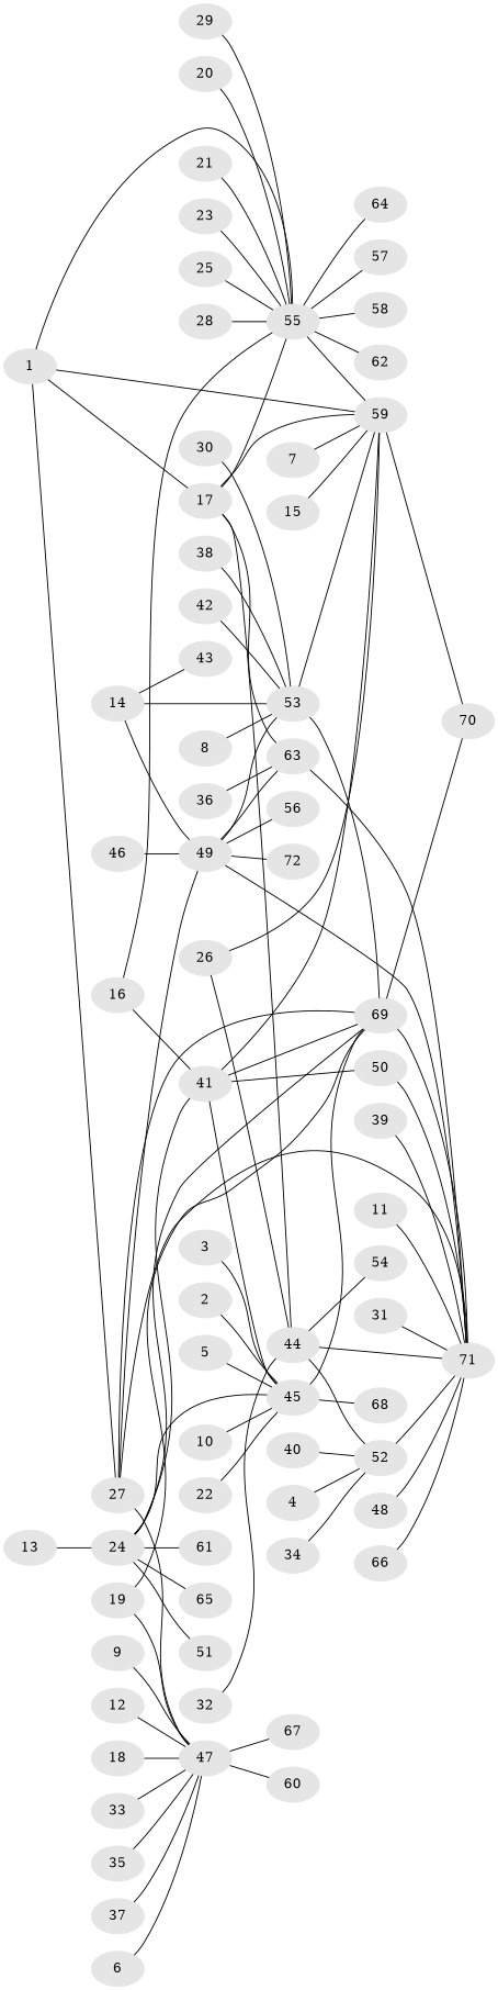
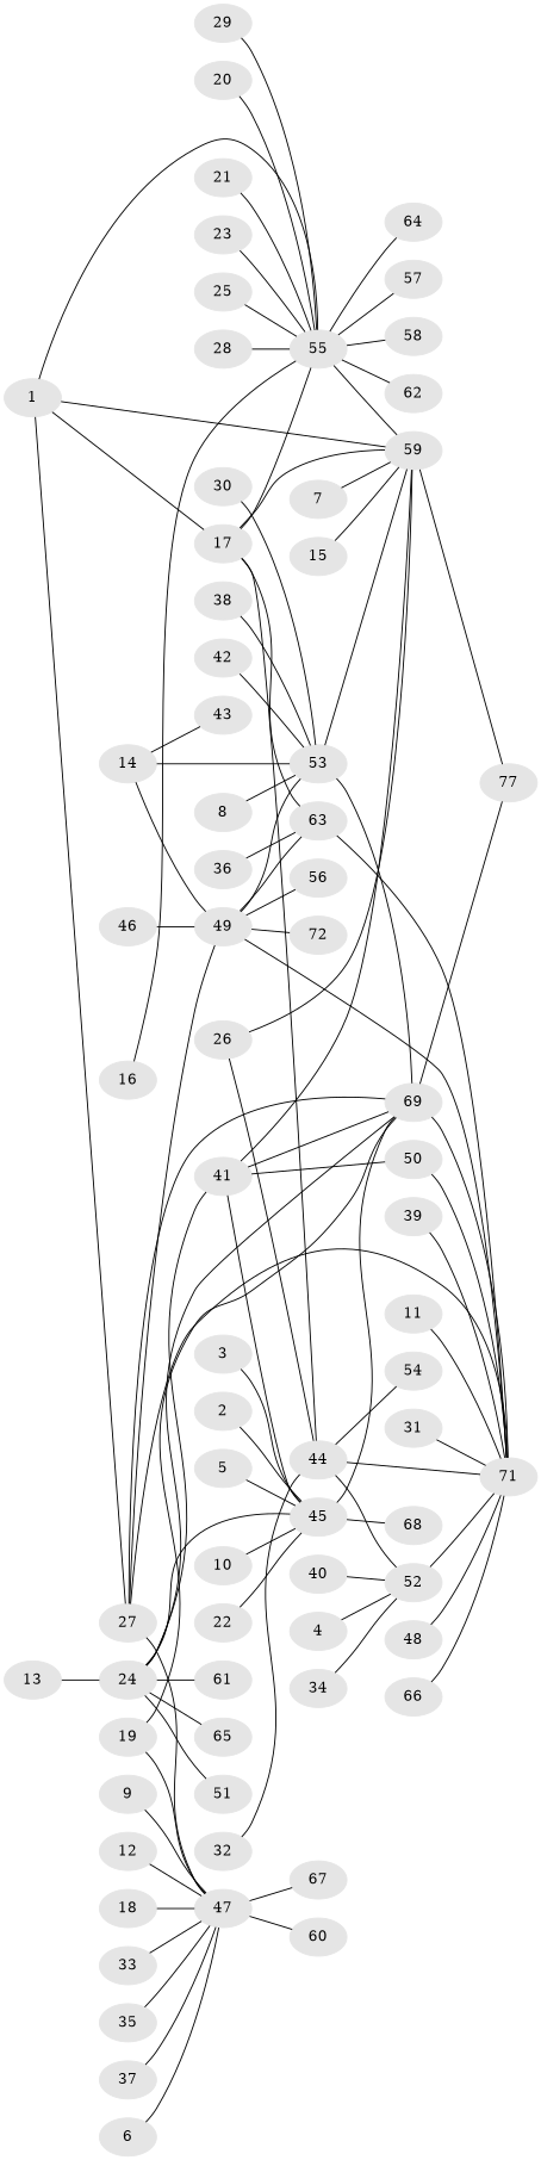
  graph {
    rankdir=LR
    node [color=gray90 style=filled]
    edge [weight=1.0]
    1
    17
    27
    55
    59
    44
    63
    47
    71
    49
    69
    57
    58
    62
    64
-   70
+   70 [label=77]
    2
    45
    68
    3
    4
    52
    5
    6
    60
    67
    7
    8
    53
    9
    10
    11
    12
    13
    24
    41
    51
    61
    65
    14
    43
    56
    72
    15
    16
    50
    54
    18
    19
    20
    21
    22
    23
    25
    26
    28
    29
    30
    31
    32
    33
    34
    35
    36
    37
    38
    39
    40
    42
    46
    48
    66
    1 -- 17
    1 -- 27
    1 -- 55 [weight=3.0]
    1 -- 59 [weight=2.0]
    17 -- 55 [weight=3.0]
    17 -- 59 [weight=2.0]
    17 -- 44
    17 -- 63
    27 -- 47 [weight=10.0]
    27 -- 71
    27 -- 49
    27 -- 69
    55 -- 59 [weight=6.0]
    55 -- 57
    55 -- 58
    55 -- 62
    55 -- 64
    59 -- 70
    44 -- 71 [weight=4.0]
    44 -- 52 [weight=6.0]
    44 -- 54
    63 -- 71
    47 -- 60
    47 -- 67
    49 -- 63
    49 -- 71
    49 -- 53 [weight=6.0]
    49 -- 56
    49 -- 72
    69 -- 71
    69 -- 70
    2 -- 45
    45 -- 69 [weight=6.0]
    45 -- 68
    3 -- 45
    4 -- 52
    52 -- 71 [weight=6.0]
    5 -- 45
    6 -- 47
    7 -- 59
    8 -- 53
    53 -- 59
    53 -- 69
    9 -- 47
    10 -- 45
    11 -- 71
    12 -- 47
    13 -- 24
    24 -- 69 [weight=2.0]
    24 -- 45 [weight=3.0]
    24 -- 41
    24 -- 51
    24 -- 61
    24 -- 65
    41 -- 59
    41 -- 69 [weight=2.0]
    41 -- 45 [weight=3.0]
    41 -- 50
    14 -- 49 [weight=4.0]
    14 -- 53 [weight=6.0]
    14 -- 43
    15 -- 59
    16 -- 55
-   16 -- 41
    50 -- 71
    18 -- 47
    19 -- 47
    19 -- 69
    20 -- 55
    21 -- 55
    22 -- 45
    23 -- 55
    25 -- 55
    26 -- 59
    26 -- 44
    28 -- 55
    29 -- 55
    30 -- 53
    31 -- 71
    32 -- 44
    33 -- 47
    34 -- 52
    35 -- 47
    36 -- 63
    37 -- 47
    38 -- 53
    39 -- 71
    40 -- 52
    42 -- 53
    46 -- 49
    48 -- 71
    66 -- 71
  }
